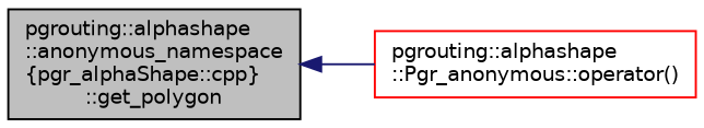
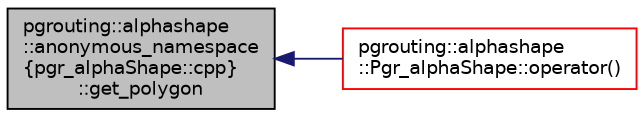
  digraph {
    rankdir=LR
    node [fontname=Helvetica fontsize=10 shape=record style=filled]
    n1 [color=black fillcolor=grey75 fontcolor=black height=0.2 label="pgrouting::alphashape\l::anonymous_namespace\l\{pgr_alphaShape::cpp\}\l::get_polygon" width=0.4]
-   n2 [color=red fillcolor=white height=0.2 label="pgrouting::alphashape\l::Pgr_anonymous::operator()" width=0.4]
+   n2 [color=red fillcolor=white height=0.2 label="pgrouting::alphashape\l::Pgr_alphaShape::operator()" width=0.4]
    n1 -> n2 [color=midnightblue dir=back fontname=Helvetica fontsize=10 labelfontname=Helvetica labelfontsize=10 style=solid]
  }
